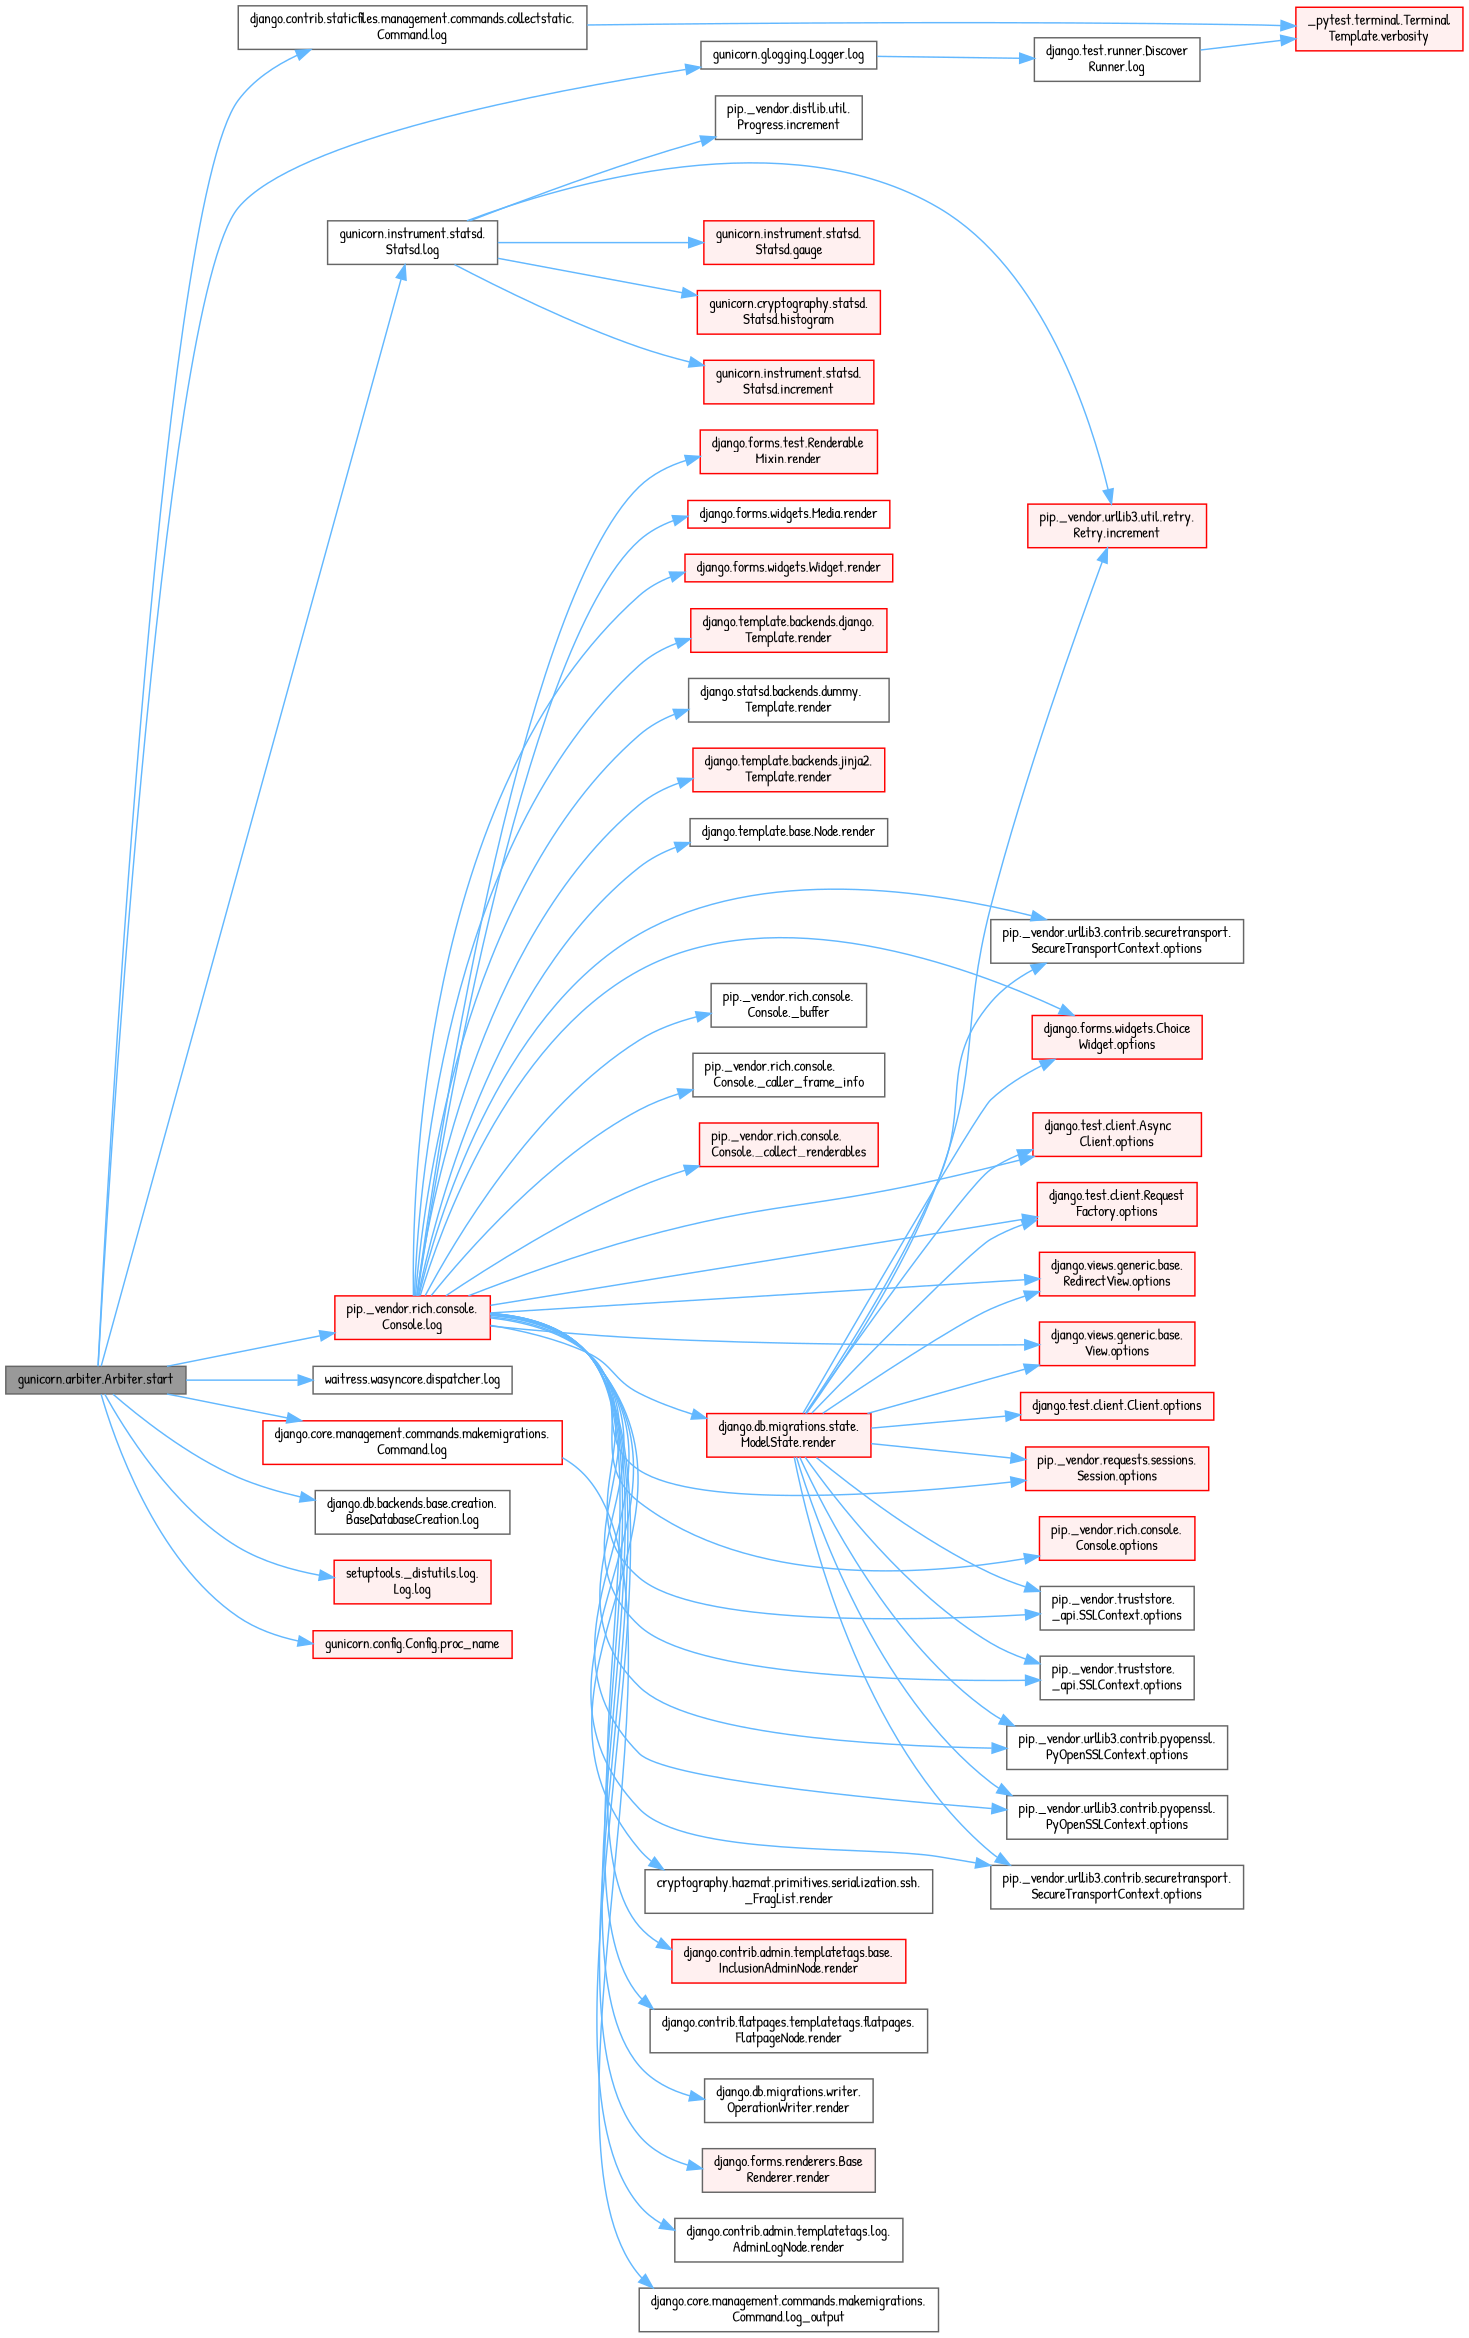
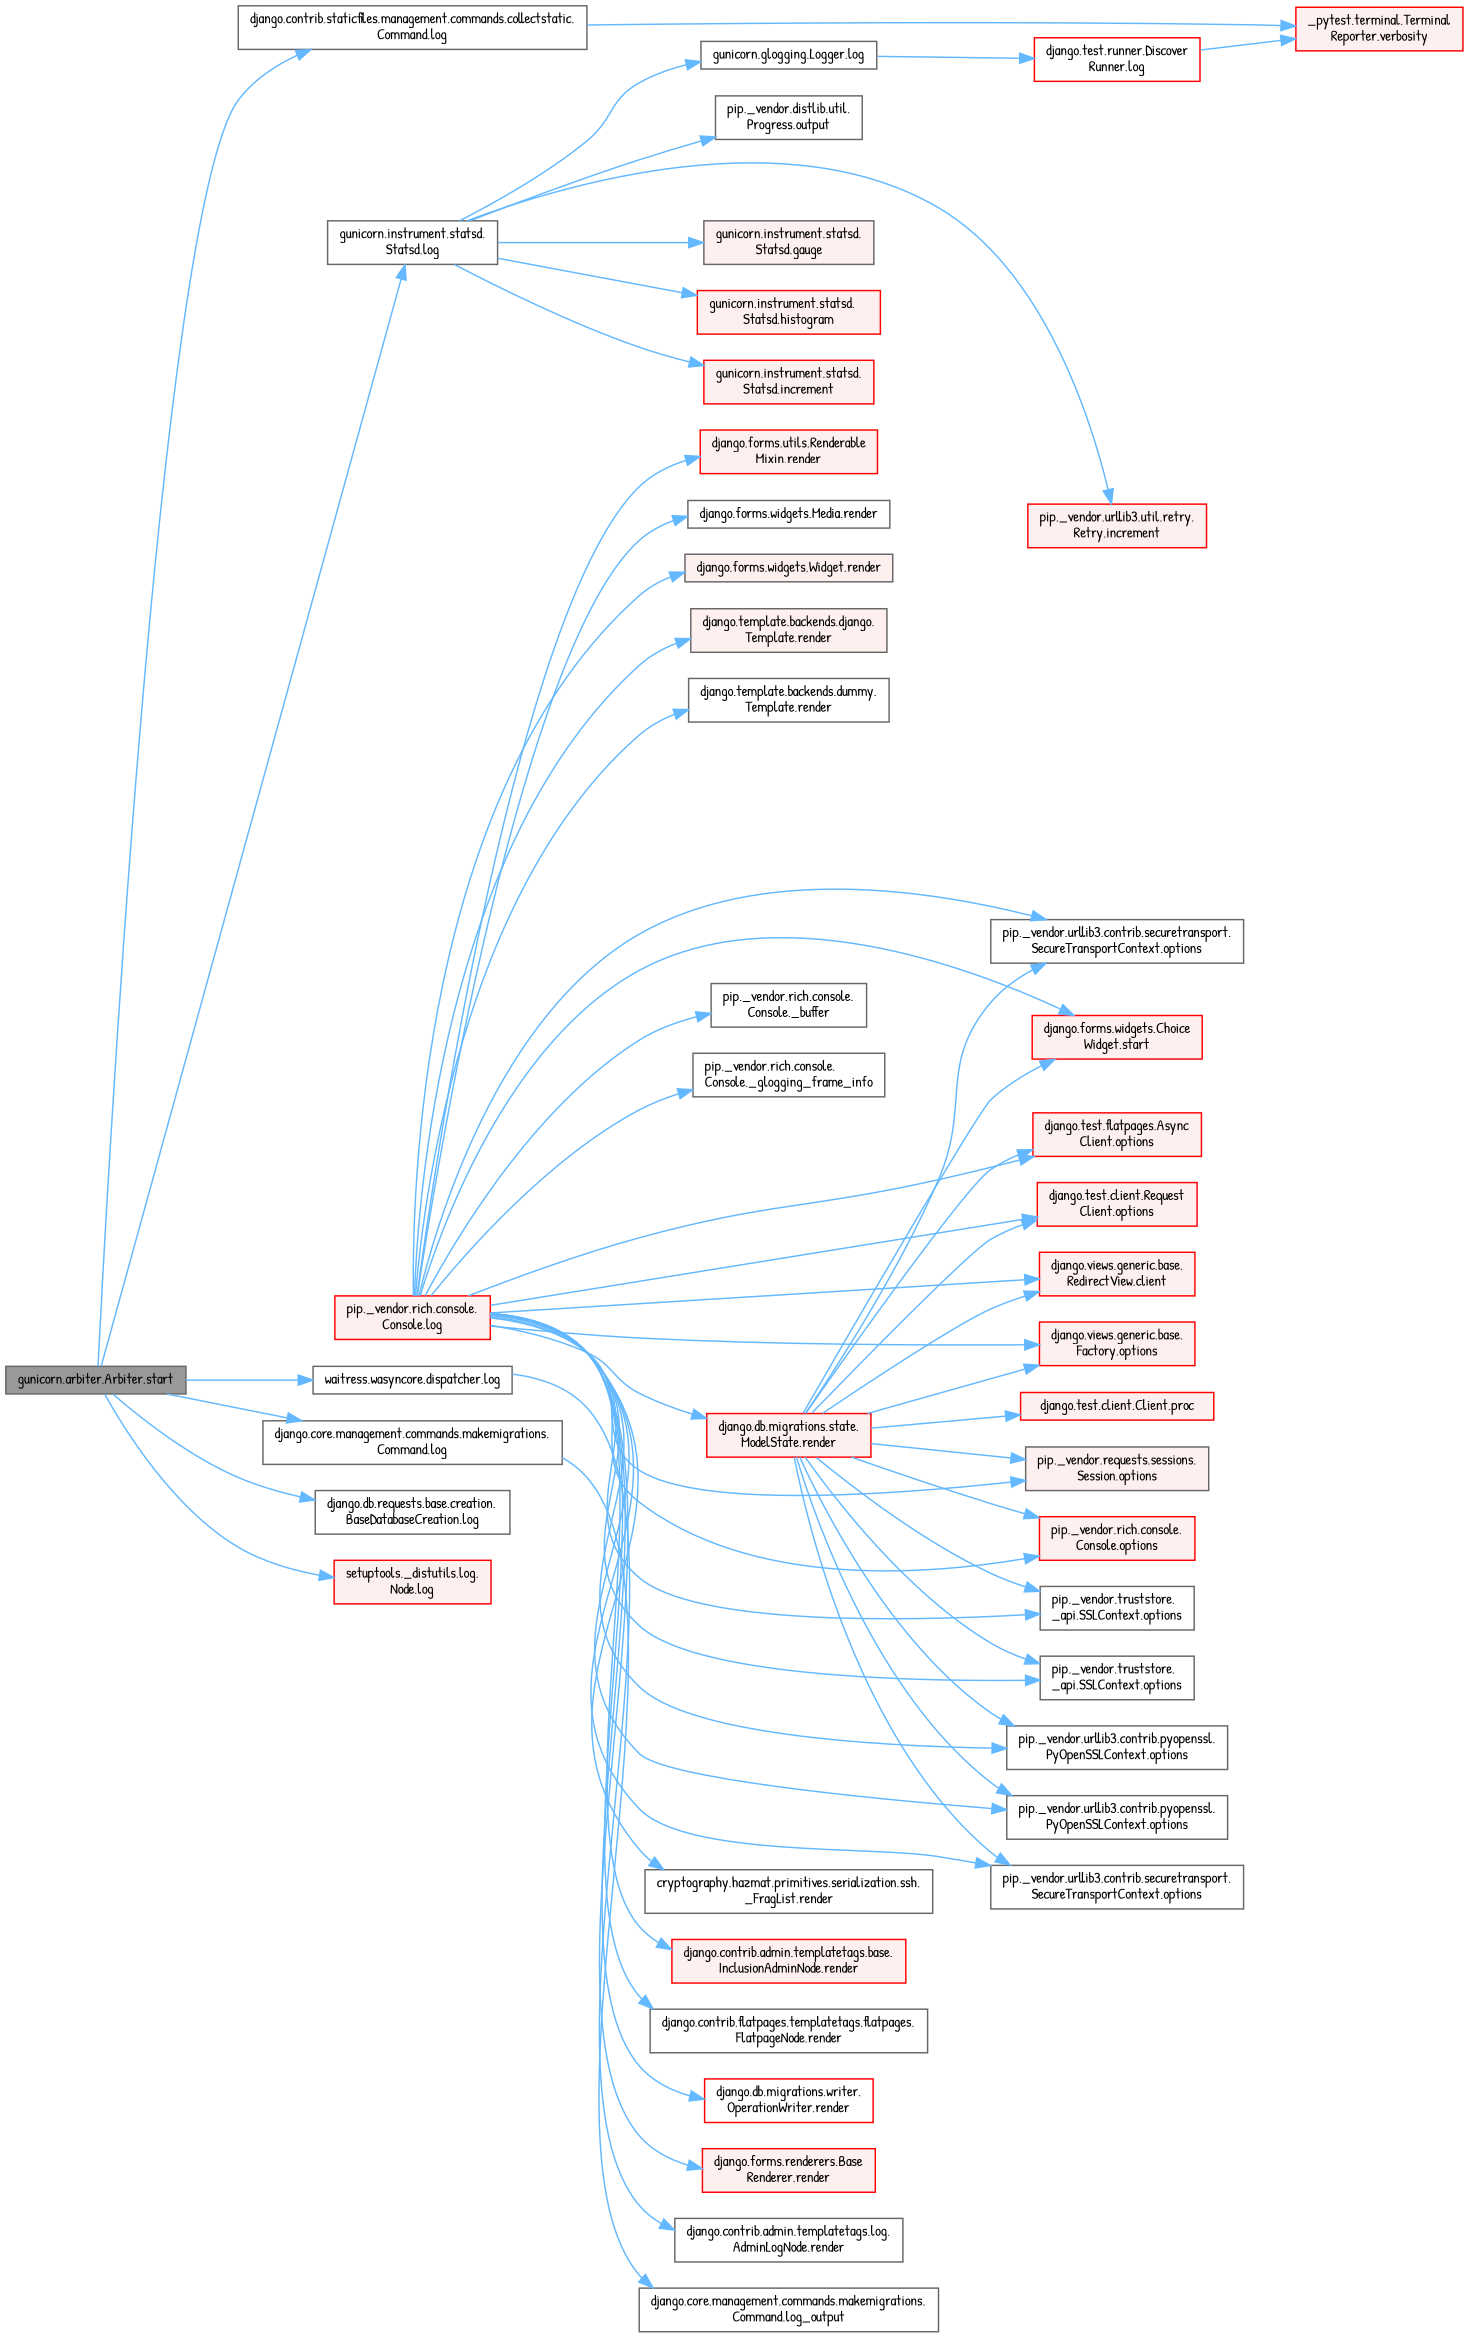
  digraph {
    fontname="Patrick Hand"
    rankdir=LR
    node [color=grey40 fillcolor=white fontname="Patrick Hand" fontsize=10 shape=box style=filled]
    edge [color=steelblue1 fontname="Patrick Hand" fontsize=10 labelfontname=Helvetica labelfontsize=10 style=solid]
    n1 [color=gray40 fillcolor=grey60 fontcolor=black height=0.2 label="gunicorn.arbiter.Arbiter.start" width=0.4]
    n2 [height=0.2 label="django.contrib.staticfiles.management.commands.collectstatic.\lCommand.log" width=0.4]
-   n3 [color=red height=0.2 label="django.core.management.commands.makemigrations.\lCommand.log" width=0.4]
-   n4 [height=0.2 label="django.db.backends.base.creation.\lBaseDatabaseCreation.log" width=0.4]
+   n3 [height=0.2 label="django.core.management.commands.makemigrations.\lCommand.log" width=0.4]
+   n4 [height=0.2 label="django.db.requests.base.creation.\lBaseDatabaseCreation.log" width=0.4]
    n5 [height=0.2 label="gunicorn.glogging.Logger.log" width=0.4]
    n6 [height=0.2 label="gunicorn.instrument.statsd.\lStatsd.log" width=0.4]
    n7 [color=red fillcolor="#FFF0F0" height=0.2 label="pip._vendor.rich.console.\lConsole.log" width=0.4]
-   n8 [color=red fillcolor="#FFF0F0" height=0.2 label="setuptools._distutils.log.\lLog.log" width=0.4]
+   n8 [color=red fillcolor="#FFF0F0" height=0.2 label="setuptools._distutils.log.\lNode.log" width=0.4]
    n9 [height=0.2 label="waitress.wasyncore.dispatcher.log" width=0.4]
-   n10 [color=red fillcolor="#FFF0F0" height=0.2 label="gunicorn.config.Config.proc_name" width=0.4]
-   n11 [color=red fillcolor="#FFF0F0" height=0.2 label="_pytest.terminal.Terminal\lTemplate.verbosity" width=0.4]
+   n11 [color=red fillcolor="#FFF0F0" height=0.2 label="_pytest.terminal.Terminal\lReporter.verbosity" width=0.4]
    n12 [height=0.2 label="django.core.management.commands.makemigrations.\lCommand.log_output" width=0.4]
-   n13 [height=0.2 label="django.test.runner.Discover\lRunner.log" width=0.4]
-   n14 [color=red fillcolor="#FFF0F0" height=0.2 label="gunicorn.instrument.statsd.\lStatsd.gauge" width=0.4]
-   n15 [color=red fillcolor="#FFF0F0" height=0.2 label="gunicorn.cryptography.statsd.\lStatsd.histogram" width=0.4]
+   n13 [color=red height=0.2 label="django.test.runner.Discover\lRunner.log" width=0.4]
+   n14 [fillcolor="#FFF0F0" height=0.2 label="gunicorn.instrument.statsd.\lStatsd.gauge" width=0.4]
+   n15 [color=red fillcolor="#FFF0F0" height=0.2 label="gunicorn.instrument.statsd.\lStatsd.histogram" width=0.4]
    n16 [color=red fillcolor="#FFF0F0" height=0.2 label="gunicorn.instrument.statsd.\lStatsd.increment" width=0.4]
-   n17 [height=0.2 label="pip._vendor.distlib.util.\lProgress.increment" width=0.4]
+   n17 [height=0.2 label="pip._vendor.distlib.util.\lProgress.output" width=0.4]
    n18 [color=red fillcolor="#FFF0F0" height=0.2 label="pip._vendor.urllib3.util.retry.\lRetry.increment" width=0.4]
    n19 [height=0.2 label="pip._vendor.rich.console.\lConsole._buffer" width=0.4]
-   n20 [height=0.2 label="pip._vendor.rich.console.\lConsole._caller_frame_info" width=0.4]
-   n21 [color=red fillcolor="#FFF0F0" height=0.2 label="pip._vendor.rich.console.\lConsole._collect_renderables" width=0.4]
-   n22 [color=red fillcolor="#FFF0F0" height=0.2 label="django.forms.widgets.Choice\lWidget.options" width=0.4]
-   n23 [color=red fillcolor="#FFF0F0" height=0.2 label="django.test.client.Async\lClient.options" width=0.4]
-   n24 [color=red fillcolor="#FFF0F0" height=0.2 label="django.test.client.Request\lFactory.options" width=0.4]
-   n25 [color=red fillcolor="#FFF0F0" height=0.2 label="django.views.generic.base.\lRedirectView.options" width=0.4]
-   n26 [color=red fillcolor="#FFF0F0" height=0.2 label="django.views.generic.base.\lView.options" width=0.4]
-   n27 [color=red fillcolor="#FFF0F0" height=0.2 label="pip._vendor.requests.sessions.\lSession.options" width=0.4]
+   n20 [height=0.2 label="pip._vendor.rich.console.\lConsole._glogging_frame_info" width=0.4]
+   n22 [color=red fillcolor="#FFF0F0" height=0.2 label="django.forms.widgets.Choice\lWidget.start" width=0.4]
+   n23 [color=red fillcolor="#FFF0F0" height=0.2 label="django.test.flatpages.Async\lClient.options" width=0.4]
+   n24 [color=red fillcolor="#FFF0F0" height=0.2 label="django.test.client.Request\lClient.options" width=0.4]
+   n25 [color=red fillcolor="#FFF0F0" height=0.2 label="django.views.generic.base.\lRedirectView.client" width=0.4]
+   n26 [color=red fillcolor="#FFF0F0" height=0.2 label="django.views.generic.base.\lFactory.options" width=0.4]
+   n27 [fillcolor="#FFF0F0" height=0.2 label="pip._vendor.requests.sessions.\lSession.options" width=0.4]
    n28 [color=red fillcolor="#FFF0F0" height=0.2 label="pip._vendor.rich.console.\lConsole.options" width=0.4]
    n29 [height=0.2 label="pip._vendor.truststore.\l_api.SSLContext.options" width=0.4]
    n30 [height=0.2 label="pip._vendor.truststore.\l_api.SSLContext.options" width=0.4]
    n31 [height=0.2 label="pip._vendor.urllib3.contrib.pyopenssl.\lPyOpenSSLContext.options" width=0.4]
    n32 [height=0.2 label="pip._vendor.urllib3.contrib.pyopenssl.\lPyOpenSSLContext.options" width=0.4]
    n33 [height=0.2 label="pip._vendor.urllib3.contrib.securetransport.\lSecureTransportContext.options" width=0.4]
    n34 [height=0.2 label="pip._vendor.urllib3.contrib.securetransport.\lSecureTransportContext.options" width=0.4]
    n35 [height=0.2 label="cryptography.hazmat.primitives.serialization.ssh.\l_FragList.render" width=0.4]
    n36 [color=red fillcolor="#FFF0F0" height=0.2 label="django.contrib.admin.templatetags.base.\lInclusionAdminNode.render" width=0.4]
    n37 [height=0.2 label="django.contrib.admin.templatetags.log.\lAdminLogNode.render" width=0.4]
    n38 [height=0.2 label="django.contrib.flatpages.templatetags.flatpages.\lFlatpageNode.render" width=0.4]
    n39 [color=red fillcolor="#FFF0F0" height=0.2 label="django.db.migrations.state.\lModelState.render" width=0.4]
-   n40 [height=0.2 label="django.db.migrations.writer.\lOperationWriter.render" width=0.4]
-   n41 [fillcolor="#FFF0F0" height=0.2 label="django.forms.renderers.Base\lRenderer.render" width=0.4]
-   n42 [color=red fillcolor="#FFF0F0" height=0.2 label="django.forms.test.Renderable\lMixin.render" width=0.4]
-   n43 [color=red height=0.2 label="django.forms.widgets.Media.render" width=0.4]
-   n44 [color=red fillcolor="#FFF0F0" height=0.2 label="django.forms.widgets.Widget.render" width=0.4]
-   n45 [color=red fillcolor="#FFF0F0" height=0.2 label="django.template.backends.django.\lTemplate.render" width=0.4]
-   n46 [height=0.2 label="django.statsd.backends.dummy.\lTemplate.render" width=0.4]
-   n47 [color=red fillcolor="#FFF0F0" height=0.2 label="django.template.backends.jinja2.\lTemplate.render" width=0.4]
-   n48 [height=0.2 label="django.template.base.Node.render" width=0.4]
-   n49 [color=red fillcolor="#FFF0F0" height=0.2 label="django.test.client.Client.options" width=0.4]
+   n40 [color=red height=0.2 label="django.db.migrations.writer.\lOperationWriter.render" width=0.4]
+   n41 [color=red fillcolor="#FFF0F0" height=0.2 label="django.forms.renderers.Base\lRenderer.render" width=0.4]
+   n42 [color=red fillcolor="#FFF0F0" height=0.2 label="django.forms.utils.Renderable\lMixin.render" width=0.4]
+   n43 [height=0.2 label="django.forms.widgets.Media.render" width=0.4]
+   n44 [fillcolor="#FFF0F0" height=0.2 label="django.forms.widgets.Widget.render" width=0.4]
+   n45 [fillcolor="#FFF0F0" height=0.2 label="django.template.backends.django.\lTemplate.render" width=0.4]
+   n46 [height=0.2 label="django.template.backends.dummy.\lTemplate.render" width=0.4]
+   n49 [color=red fillcolor="#FFF0F0" height=0.2 label="django.test.client.Client.proc" width=0.4]
    n1 -> n2
    n1 -> n3
    n1 -> n4
-   n1 -> n5
+   n6 -> n5
    n1 -> n6
-   n1 -> n7
    n1 -> n8
    n1 -> n9
-   n1 -> n10
    n2 -> n11
    n3 -> n12
    n5 -> n13
    n6 -> n14
    n6 -> n15
    n6 -> n16
    n6 -> n17
    n6 -> n18
    n7 -> n19
    n7 -> n20
-   n7 -> n21
    n7 -> n22
    n7 -> n23
    n7 -> n24
    n7 -> n25
    n7 -> n26
    n7 -> n27
    n7 -> n28
    n7 -> n29
    n7 -> n30
    n7 -> n31
    n7 -> n32
    n7 -> n33
    n7 -> n34
    n7 -> n35
    n7 -> n36
-   n7 -> n37
+   n9 -> n37
    n7 -> n38
    n7 -> n39
    n7 -> n40
    n7 -> n41
    n7 -> n42
    n7 -> n43
    n7 -> n44
    n7 -> n45
    n7 -> n46
-   n7 -> n47
-   n7 -> n48
    n13 -> n11
    n39 -> n22
    n39 -> n23
    n39 -> n24
    n39 -> n25
    n39 -> n26
    n39 -> n27
-   n39 -> n18
+   n39 -> n28
    n39 -> n29
    n39 -> n30
    n39 -> n31
    n39 -> n32
    n39 -> n33
    n39 -> n34
    n39 -> n49
  }
